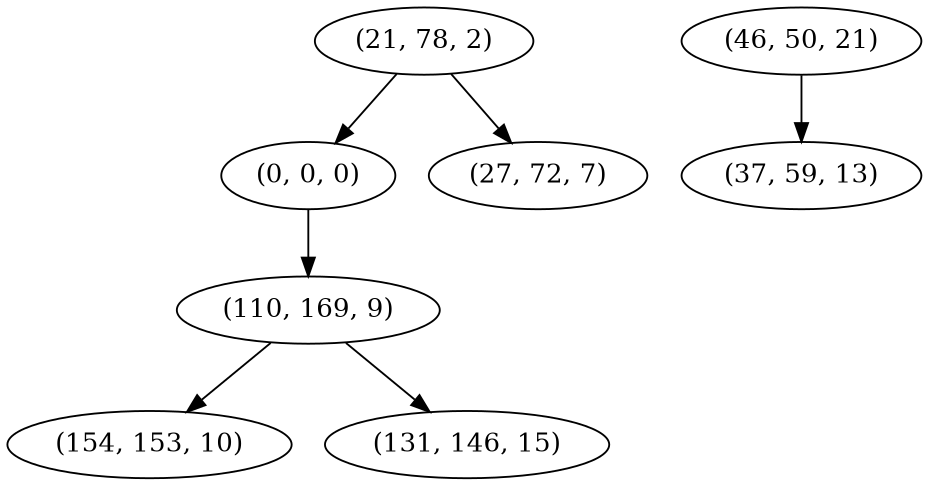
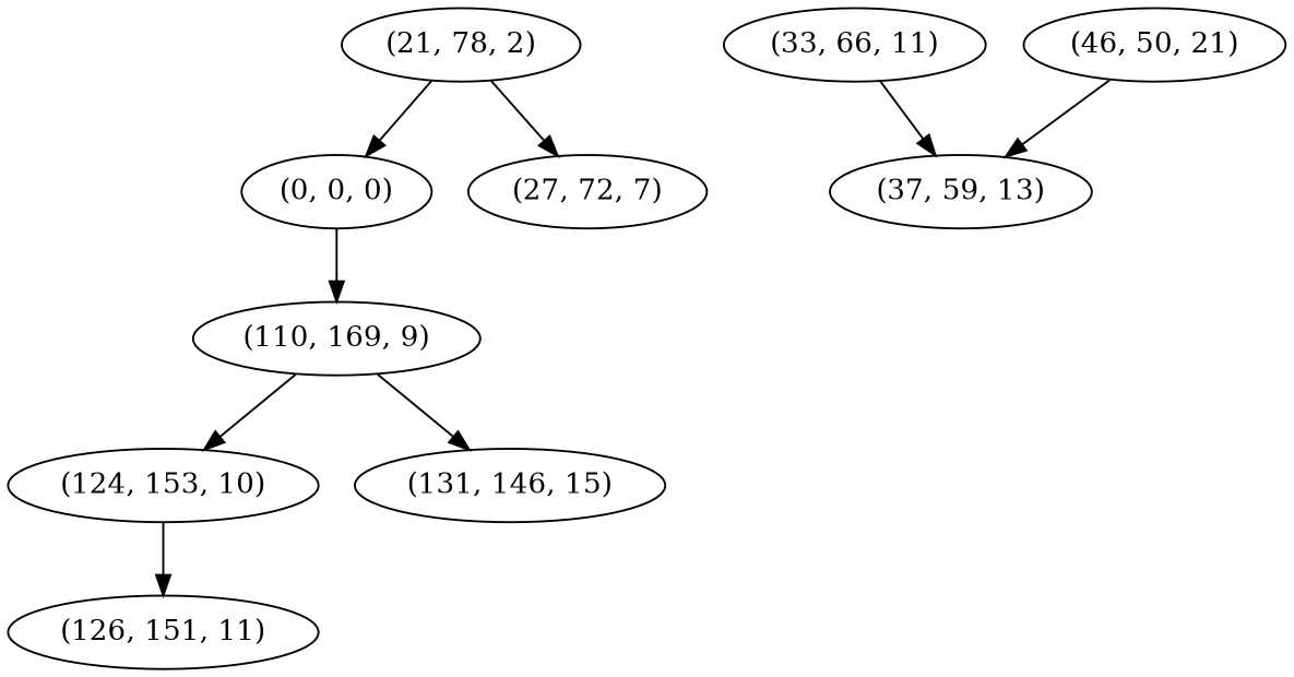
  digraph {
    "(0, 0, 0)"
    "(110, 169, 9)"
    "(21, 78, 2)"
    "(27, 72, 7)"
-   "(124, 153, 10)" [label="(154, 153, 10)"]
+   "(124, 153, 10)"
    "(131, 146, 15)"
+   "(33, 66, 11)"
    "(37, 59, 13)"
    "(46, 50, 21)"
+   "(126, 151, 11)"
    "(0, 0, 0)" -> "(110, 169, 9)"
    "(110, 169, 9)" -> "(124, 153, 10)"
    "(110, 169, 9)" -> "(131, 146, 15)"
    "(21, 78, 2)" -> "(0, 0, 0)"
    "(21, 78, 2)" -> "(27, 72, 7)"
+   "(124, 153, 10)" -> "(126, 151, 11)"
+   "(33, 66, 11)" -> "(37, 59, 13)"
    "(46, 50, 21)" -> "(37, 59, 13)"
  }
